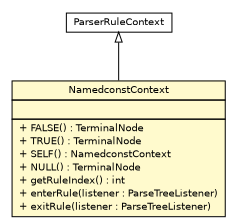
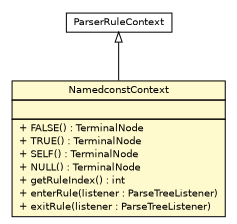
  digraph {
    nodesep=0.25
    ranksep=0.5
    node [fontcolor=black fontname=Helvetica fontsize=10.0 shape=plaintext]
-   n1 [label=<<table title="model.programs.parsing.AsteroidsParserParser.NamedconstContext" border="0" cellborder="1" cellspacing="0" cellpadding="2" port="p" bgcolor="lemonChiffon" href="./AsteroidsParserParser.NamedconstContext.html"> 		<tr><td><table border="0" cellspacing="0" cellpadding="1"> <tr><td align="center" balign="center"> NamedconstContext </td></tr> 		</table></td></tr> 		<tr><td><table border="0" cellspacing="0" cellpadding="1"> <tr><td align="left" balign="left">  </td></tr> 		</table></td></tr> 		<tr><td><table border="0" cellspacing="0" cellpadding="1"> <tr><td align="left" balign="left"> + FALSE() : TerminalNode </td></tr> <tr><td align="left" balign="left"> + TRUE() : TerminalNode </td></tr> <tr><td align="left" balign="left"> + SELF() : NamedconstContext </td></tr> <tr><td align="left" balign="left"> + NULL() : TerminalNode </td></tr> <tr><td align="left" balign="left"> + getRuleIndex() : int </td></tr> <tr><td align="left" balign="left"> + enterRule(listener : ParseTreeListener) </td></tr> <tr><td align="left" balign="left"> + exitRule(listener : ParseTreeListener) </td></tr> 		</table></td></tr> 		</table>>]
+   n1 [label=<<table title="model.programs.parsing.AsteroidsParserParser.NamedconstContext" border="0" cellborder="1" cellspacing="0" cellpadding="2" port="p" bgcolor="lemonChiffon" href="./AsteroidsParserParser.NamedconstContext.html"> 		<tr><td><table border="0" cellspacing="0" cellpadding="1"> <tr><td align="center" balign="center"> NamedconstContext </td></tr> 		</table></td></tr> 		<tr><td><table border="0" cellspacing="0" cellpadding="1"> <tr><td align="left" balign="left">  </td></tr> 		</table></td></tr> 		<tr><td><table border="0" cellspacing="0" cellpadding="1"> <tr><td align="left" balign="left"> + FALSE() : TerminalNode </td></tr> <tr><td align="left" balign="left"> + TRUE() : TerminalNode </td></tr> <tr><td align="left" balign="left"> + SELF() : TerminalNode </td></tr> <tr><td align="left" balign="left"> + NULL() : TerminalNode </td></tr> <tr><td align="left" balign="left"> + getRuleIndex() : int </td></tr> <tr><td align="left" balign="left"> + enterRule(listener : ParseTreeListener) </td></tr> <tr><td align="left" balign="left"> + exitRule(listener : ParseTreeListener) </td></tr> 		</table></td></tr> 		</table>>]
    n2 [label=<<table title="ParserRuleContext" border="0" cellborder="1" cellspacing="0" cellpadding="2" port="p" href="http://java.sun.com/j2se/1.4.2/docs/api//ParserRuleContext.html"> 		<tr><td><table border="0" cellspacing="0" cellpadding="1"> <tr><td align="center" balign="center"> ParserRuleContext </td></tr> 		</table></td></tr> 		</table>>]
    n2 -> n1 [arrowtail=empty dir=back fontname=Helvetica fontsize=10 headport=p labelfontname=Helvetica labelfontsize=10 tailport=p]
  }
